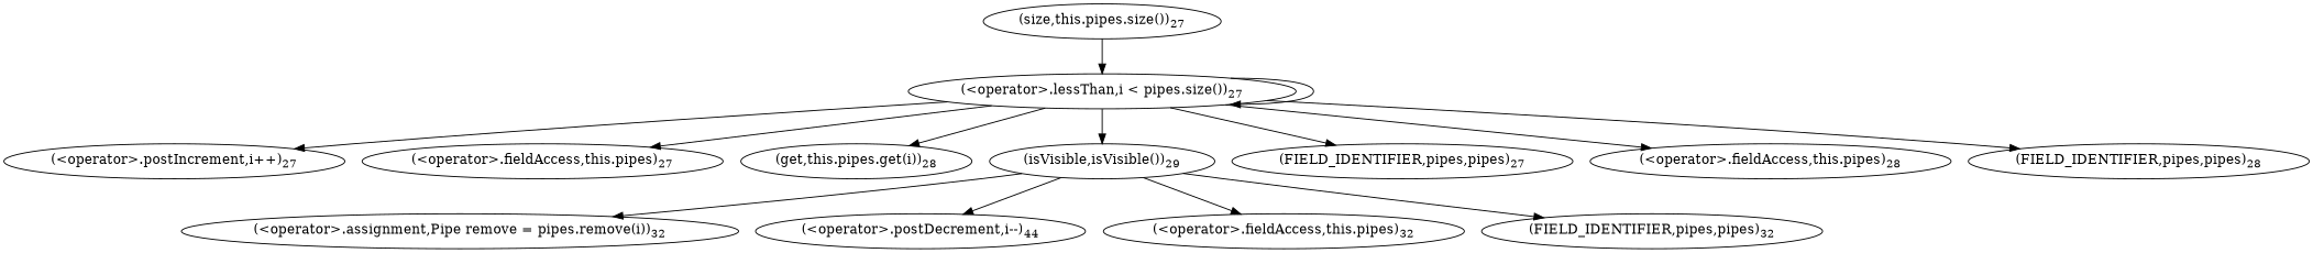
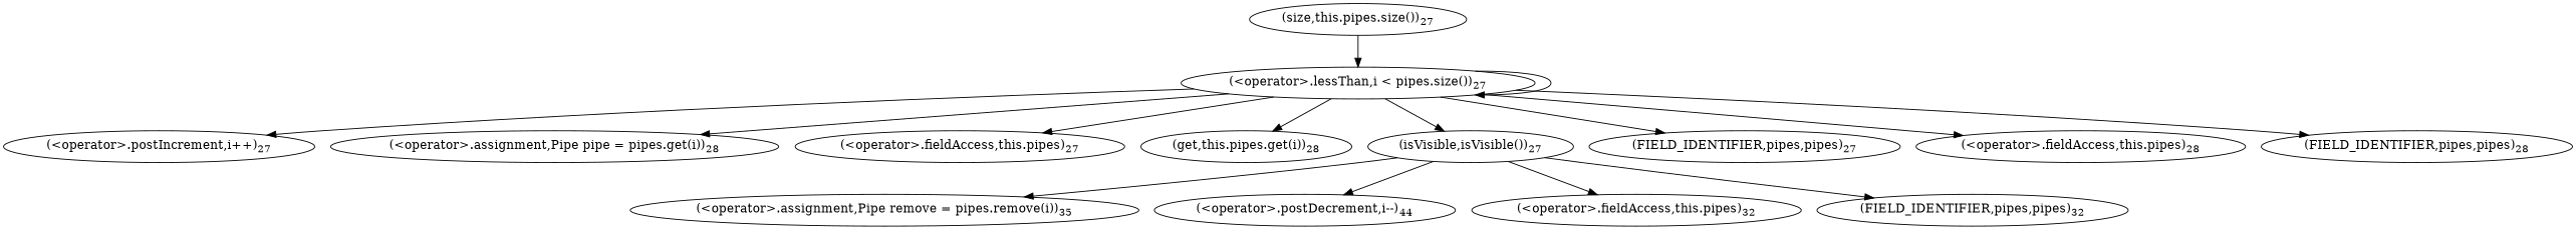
  digraph {
    n1 [label=<(&lt;operator&gt;.lessThan,i &lt; pipes.size())<SUB>27</SUB>>]
    n2 [label=<(&lt;operator&gt;.postIncrement,i++)<SUB>27</SUB>>]
+   n3 [label=<(&lt;operator&gt;.assignment,Pipe pipe = pipes.get(i))<SUB>28</SUB>>]
    n4 [label=<(&lt;operator&gt;.fieldAccess,this.pipes)<SUB>27</SUB>>]
    n5 [label=<(get,this.pipes.get(i))<SUB>28</SUB>>]
-   n6 [label=<(isVisible,isVisible())<SUB>29</SUB>>]
+   n6 [label=<(isVisible,isVisible())<SUB>27</SUB>>]
    n7 [label=<(FIELD_IDENTIFIER,pipes,pipes)<SUB>27</SUB>>]
    n8 [label=<(&lt;operator&gt;.fieldAccess,this.pipes)<SUB>28</SUB>>]
    n9 [label=<(FIELD_IDENTIFIER,pipes,pipes)<SUB>28</SUB>>]
    n10 [label=<(size,this.pipes.size())<SUB>27</SUB>>]
-   n11 [label=<(&lt;operator&gt;.assignment,Pipe remove = pipes.remove(i))<SUB>32</SUB>>]
+   n11 [label=<(&lt;operator&gt;.assignment,Pipe remove = pipes.remove(i))<SUB>35</SUB>>]
    n12 [label=<(&lt;operator&gt;.postDecrement,i--)<SUB>44</SUB>>]
    n13 [label=<(&lt;operator&gt;.fieldAccess,this.pipes)<SUB>32</SUB>>]
    n14 [label=<(FIELD_IDENTIFIER,pipes,pipes)<SUB>32</SUB>>]
    n1 -> n1
    n1 -> n2
+   n1 -> n3
    n1 -> n4
    n1 -> n5
    n1 -> n6
    n1 -> n7
    n1 -> n8
    n1 -> n9
    n6 -> n11
    n6 -> n12
    n6 -> n13
    n6 -> n14
    n10 -> n1
  }
